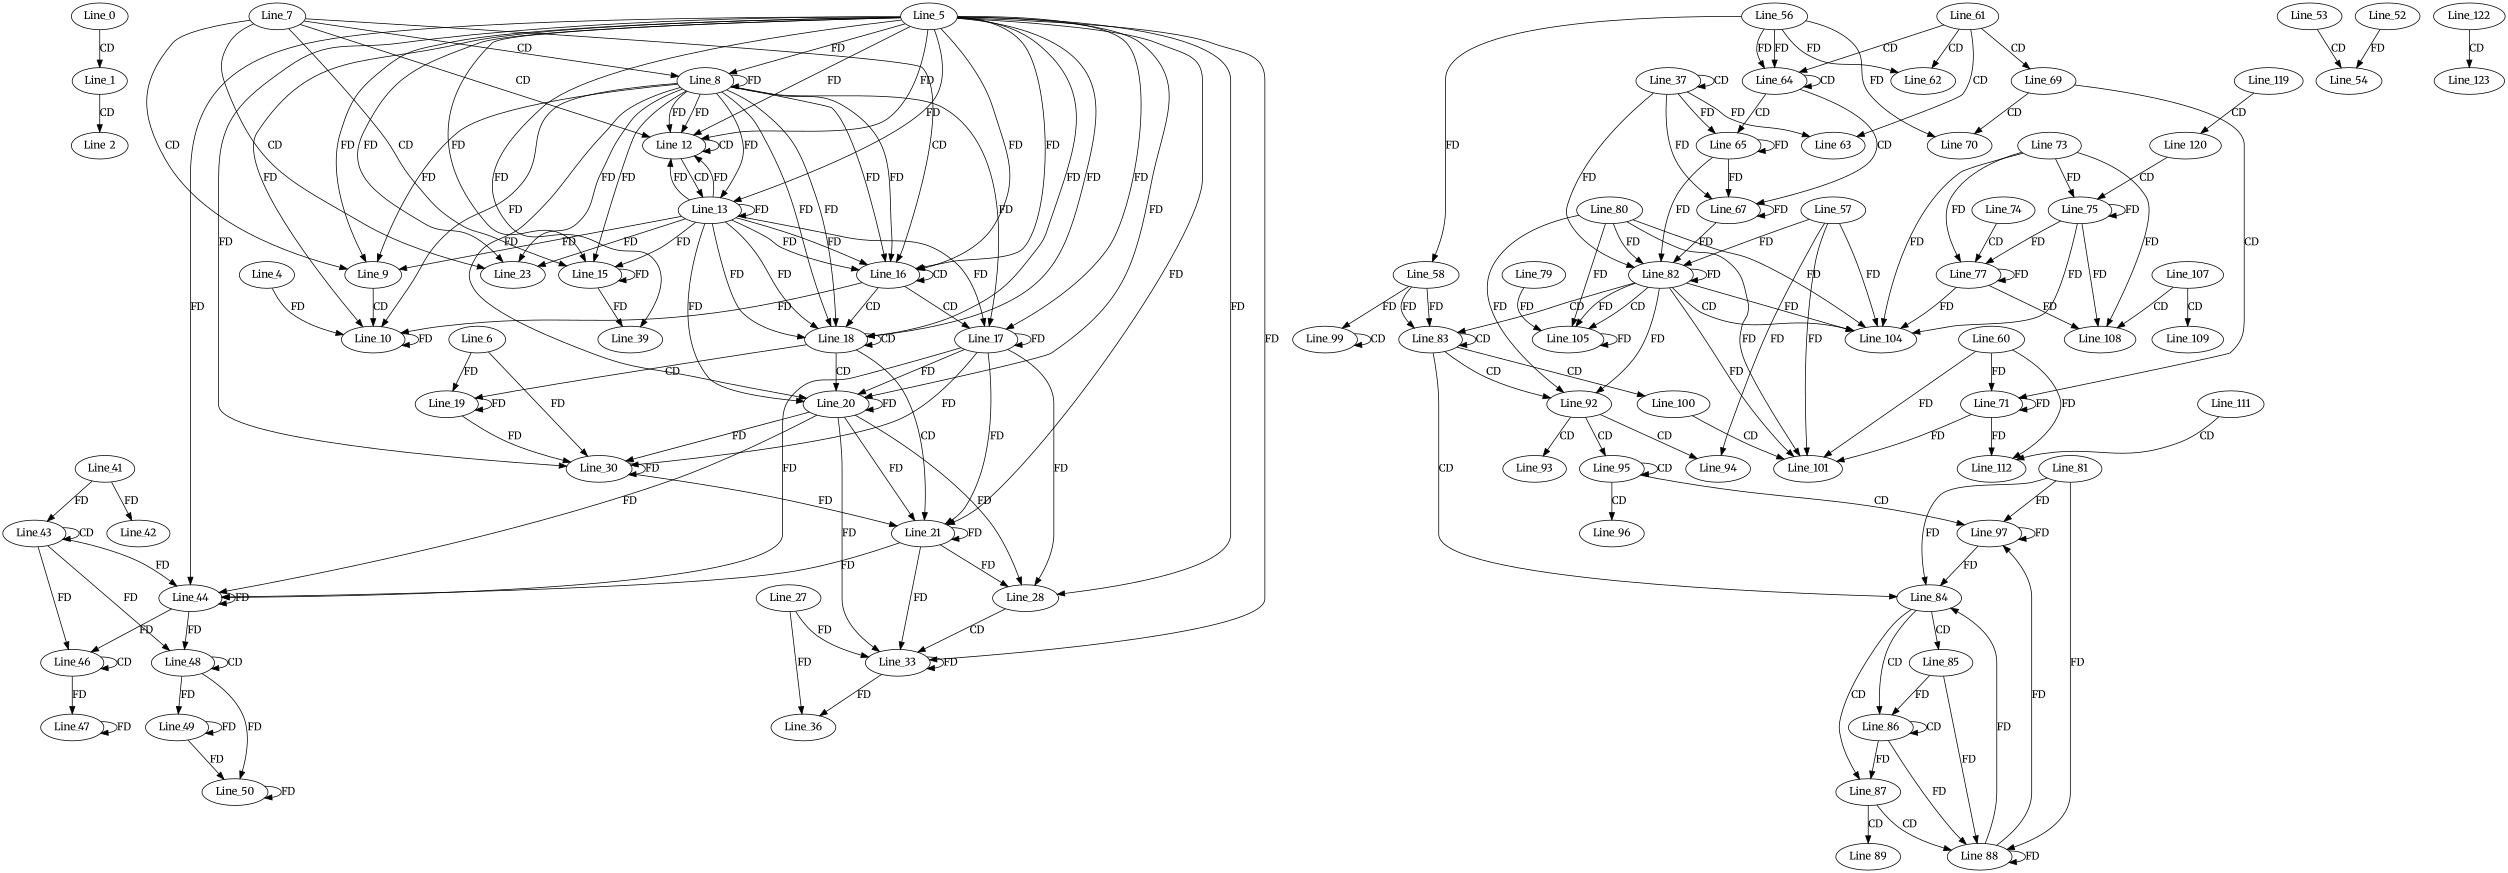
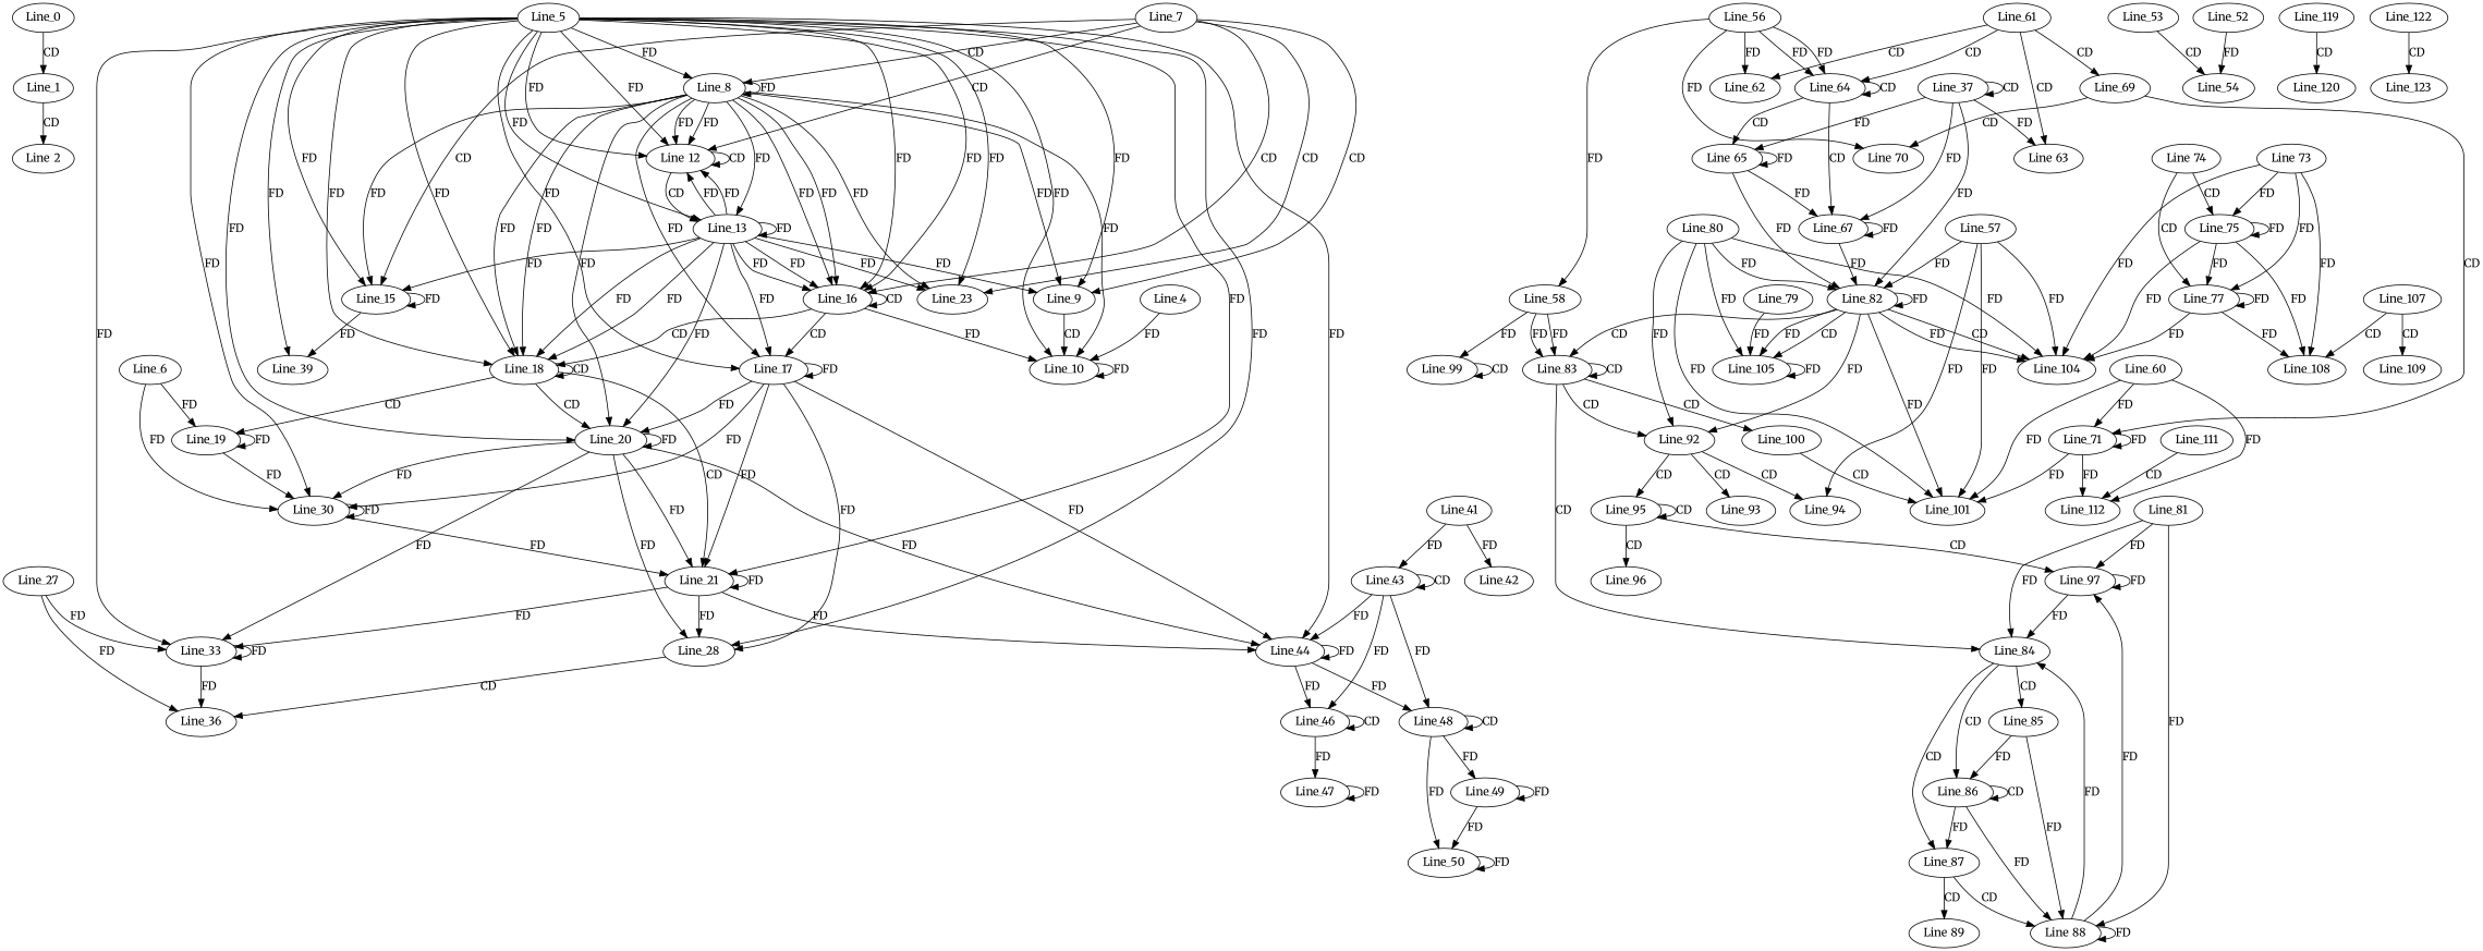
  digraph {
    fontname=Merriweather
    node [fontname=Merriweather]
    edge [fontname=Merriweather]
    Line_0
    Line_1
    Line_2
    Line_7
    Line_8
    Line_9
    Line_12
    Line_15
    Line_16
    Line_23
    Line_10
    Line_13
    Line_17
    Line_18
    Line_20
    Line_39
    Line_21
    Line_28
    Line_30
    Line_44
    Line_19
    Line_33
    Line_5
    Line_36
    Line_46
    Line_48
    Line_4
    Line_6
    Line_27
    Line_37
    Line_63
    Line_65
    Line_67
    Line_82
    Line_83
    Line_101
    Line_104
    Line_92
    Line_105
    Line_41
    Line_42
    Line_43
    Line_47
    Line_49
    Line_50
    Line_53
    Line_54
    Line_52
    Line_56
    Line_58
    Line_62
    Line_64
    Line_70
    n54 [label=Line_99]
    Line_84
    Line_100
    Line_61
    Line_69
    Line_71
    Line_112
    Line_60
    Line_74
    Line_75
    Line_77
    Line_108
    Line_73
    Line_94
    Line_93
    Line_95
    Line_80
    Line_57
    Line_85
    Line_86
    Line_87
    Line_88
    Line_89
    Line_81
    Line_97
    Line_96
    Line_79
    Line_107
    Line_109
    Line_111
    Line_119
    Line_120
    Line_122
    Line_123
    Line_0 -> Line_1 [label=CD]
    Line_1 -> Line_2 [label=CD]
    Line_7 -> Line_8 [label=CD]
    Line_7 -> Line_9 [label=CD]
    Line_7 -> Line_12 [label=CD]
    Line_7 -> Line_15 [label=CD]
    Line_7 -> Line_16 [label=CD]
    Line_7 -> Line_23 [label=CD]
    Line_8 -> Line_8 [label=FD]
    Line_8 -> Line_9 [label=FD]
    Line_8 -> Line_12 [label=FD]
    Line_8 -> Line_12 [label=FD]
    Line_8 -> Line_15 [label=FD]
    Line_8 -> Line_16 [label=FD]
    Line_8 -> Line_16 [label=FD]
    Line_8 -> Line_23 [label=FD]
    Line_8 -> Line_10 [label=FD]
    Line_8 -> Line_13 [label=FD]
    Line_8 -> Line_17 [label=FD]
    Line_8 -> Line_18 [label=FD]
    Line_8 -> Line_18 [label=FD]
    Line_8 -> Line_20 [label=FD]
    Line_9 -> Line_10 [label=CD]
    Line_12 -> Line_12 [label=CD]
    Line_12 -> Line_13 [label=CD]
    Line_15 -> Line_15 [label=FD]
    Line_15 -> Line_39 [label=FD]
    Line_16 -> Line_16 [label=CD]
    Line_16 -> Line_10 [label=FD]
    Line_16 -> Line_17 [label=CD]
    Line_16 -> Line_18 [label=CD]
    Line_10 -> Line_10 [label=FD]
    Line_13 -> Line_9 [label=FD]
    Line_13 -> Line_12 [label=FD]
    Line_13 -> Line_12 [label=FD]
    Line_13 -> Line_15 [label=FD]
    Line_13 -> Line_16 [label=FD]
    Line_13 -> Line_16 [label=FD]
    Line_13 -> Line_23 [label=FD]
    Line_13 -> Line_13 [label=FD]
    Line_13 -> Line_17 [label=FD]
    Line_13 -> Line_18 [label=FD]
    Line_13 -> Line_18 [label=FD]
    Line_13 -> Line_20 [label=FD]
    Line_17 -> Line_17 [label=FD]
    Line_17 -> Line_20 [label=FD]
    Line_17 -> Line_21 [label=FD]
    Line_17 -> Line_28 [label=FD]
    Line_17 -> Line_30 [label=FD]
    Line_17 -> Line_44 [label=FD]
    Line_18 -> Line_18 [label=CD]
    Line_18 -> Line_20 [label=CD]
    Line_18 -> Line_21 [label=CD]
    Line_18 -> Line_19 [label=CD]
    Line_20 -> Line_20 [label=FD]
    Line_20 -> Line_21 [label=FD]
    Line_20 -> Line_28 [label=FD]
    Line_20 -> Line_30 [label=FD]
    Line_20 -> Line_44 [label=FD]
    Line_20 -> Line_33 [label=FD]
    Line_21 -> Line_21 [label=FD]
    Line_21 -> Line_28 [label=FD]
    Line_21 -> Line_44 [label=FD]
    Line_21 -> Line_33 [label=FD]
-   Line_28 -> Line_33 [label=CD]
+   Line_28 -> Line_36 [label=CD]
    Line_30 -> Line_21 [label=FD]
    Line_30 -> Line_30 [label=FD]
    Line_44 -> Line_44 [label=FD]
    Line_44 -> Line_46 [label=FD]
    Line_44 -> Line_48 [label=FD]
    Line_19 -> Line_30 [label=FD]
    Line_19 -> Line_19 [label=FD]
    Line_33 -> Line_33 [label=FD]
    Line_33 -> Line_36 [label=FD]
    Line_5 -> Line_8 [label=FD]
    Line_5 -> Line_9 [label=FD]
    Line_5 -> Line_12 [label=FD]
    Line_5 -> Line_12 [label=FD]
    Line_5 -> Line_15 [label=FD]
    Line_5 -> Line_16 [label=FD]
    Line_5 -> Line_16 [label=FD]
    Line_5 -> Line_23 [label=FD]
    Line_5 -> Line_10 [label=FD]
    Line_5 -> Line_13 [label=FD]
    Line_5 -> Line_17 [label=FD]
    Line_5 -> Line_18 [label=FD]
    Line_5 -> Line_18 [label=FD]
    Line_5 -> Line_20 [label=FD]
    Line_5 -> Line_39 [label=FD]
    Line_5 -> Line_21 [label=FD]
    Line_5 -> Line_28 [label=FD]
    Line_5 -> Line_30 [label=FD]
    Line_5 -> Line_44 [label=FD]
    Line_5 -> Line_33 [label=FD]
    Line_46 -> Line_46 [label=CD]
    Line_46 -> Line_47 [label=FD]
    Line_48 -> Line_48 [label=CD]
    Line_48 -> Line_49 [label=FD]
    Line_48 -> Line_50 [label=FD]
    Line_4 -> Line_10 [label=FD]
    Line_6 -> Line_30 [label=FD]
    Line_6 -> Line_19 [label=FD]
    Line_27 -> Line_33 [label=FD]
    Line_27 -> Line_36 [label=FD]
    Line_37 -> Line_37 [label=CD]
    Line_37 -> Line_63 [label=FD]
    Line_37 -> Line_65 [label=FD]
    Line_37 -> Line_67 [label=FD]
    Line_37 -> Line_82 [label=FD]
    Line_65 -> Line_65 [label=FD]
    Line_65 -> Line_67 [label=FD]
    Line_65 -> Line_82 [label=FD]
    Line_67 -> Line_67 [label=FD]
    Line_67 -> Line_82 [label=FD]
    Line_82 -> Line_82 [label=FD]
    Line_82 -> Line_83 [label=CD]
    Line_82 -> Line_101 [label=FD]
    Line_82 -> Line_104 [label=CD]
    Line_82 -> Line_104 [label=FD]
    Line_82 -> Line_92 [label=FD]
    Line_82 -> Line_105 [label=CD]
    Line_82 -> Line_105 [label=FD]
    Line_83 -> Line_83 [label=CD]
    Line_83 -> Line_92 [label=CD]
    Line_83 -> Line_84 [label=CD]
    Line_83 -> Line_100 [label=CD]
    Line_92 -> Line_94 [label=CD]
    Line_92 -> Line_93 [label=CD]
    Line_92 -> Line_95 [label=CD]
    Line_105 -> Line_105 [label=FD]
    Line_41 -> Line_42 [label=FD]
    Line_41 -> Line_43 [label=FD]
    Line_43 -> Line_44 [label=FD]
    Line_43 -> Line_46 [label=FD]
    Line_43 -> Line_48 [label=FD]
    Line_43 -> Line_43 [label=CD]
    Line_47 -> Line_47 [label=FD]
    Line_49 -> Line_49 [label=FD]
    Line_49 -> Line_50 [label=FD]
    Line_50 -> Line_50 [label=FD]
    Line_53 -> Line_54 [label=CD]
    Line_52 -> Line_54 [label=FD]
    Line_56 -> Line_58 [label=FD]
    Line_56 -> Line_62 [label=FD]
    Line_56 -> Line_64 [label=FD]
    Line_56 -> Line_64 [label=FD]
    Line_56 -> Line_70 [label=FD]
    Line_58 -> Line_83 [label=FD]
    Line_58 -> Line_83 [label=FD]
    Line_58 -> n54 [label=FD]
    Line_64 -> Line_65 [label=CD]
    Line_64 -> Line_67 [label=CD]
    Line_64 -> Line_64 [label=CD]
    n54 -> n54 [label=CD]
    Line_84 -> Line_85 [label=CD]
    Line_84 -> Line_86 [label=CD]
    Line_84 -> Line_87 [label=CD]
    Line_100 -> Line_101 [label=CD]
    Line_61 -> Line_63 [label=CD]
    Line_61 -> Line_62 [label=CD]
    Line_61 -> Line_64 [label=CD]
    Line_61 -> Line_69 [label=CD]
    Line_69 -> Line_70 [label=CD]
    Line_69 -> Line_71 [label=CD]
    Line_71 -> Line_101 [label=FD]
    Line_71 -> Line_71 [label=FD]
    Line_71 -> Line_112 [label=FD]
    Line_60 -> Line_101 [label=FD]
    Line_60 -> Line_71 [label=FD]
    Line_60 -> Line_112 [label=FD]
-   Line_120 -> Line_75 [label=CD]
+   Line_74 -> Line_75 [label=CD]
    Line_74 -> Line_77 [label=CD]
    Line_75 -> Line_104 [label=FD]
    Line_75 -> Line_75 [label=FD]
    Line_75 -> Line_77 [label=FD]
    Line_75 -> Line_108 [label=FD]
    Line_77 -> Line_104 [label=FD]
    Line_77 -> Line_77 [label=FD]
    Line_77 -> Line_108 [label=FD]
    Line_73 -> Line_104 [label=FD]
    Line_73 -> Line_75 [label=FD]
    Line_73 -> Line_77 [label=FD]
    Line_73 -> Line_108 [label=FD]
    Line_95 -> Line_95 [label=CD]
    Line_95 -> Line_97 [label=CD]
    Line_95 -> Line_96 [label=CD]
    Line_80 -> Line_82 [label=FD]
    Line_80 -> Line_101 [label=FD]
    Line_80 -> Line_104 [label=FD]
    Line_80 -> Line_92 [label=FD]
    Line_80 -> Line_105 [label=FD]
    Line_57 -> Line_82 [label=FD]
    Line_57 -> Line_101 [label=FD]
    Line_57 -> Line_104 [label=FD]
    Line_57 -> Line_94 [label=FD]
    Line_85 -> Line_86 [label=FD]
    Line_85 -> Line_88 [label=FD]
    Line_86 -> Line_86 [label=CD]
    Line_86 -> Line_87 [label=FD]
    Line_86 -> Line_88 [label=FD]
    Line_87 -> Line_88 [label=CD]
    Line_87 -> Line_89 [label=CD]
    Line_88 -> Line_84 [label=FD]
    Line_88 -> Line_88 [label=FD]
    Line_88 -> Line_97 [label=FD]
    Line_81 -> Line_84 [label=FD]
    Line_81 -> Line_88 [label=FD]
    Line_81 -> Line_97 [label=FD]
    Line_97 -> Line_84 [label=FD]
    Line_97 -> Line_97 [label=FD]
    Line_79 -> Line_105 [label=FD]
    Line_107 -> Line_108 [label=CD]
    Line_107 -> Line_109 [label=CD]
    Line_111 -> Line_112 [label=CD]
    Line_119 -> Line_120 [label=CD]
    Line_122 -> Line_123 [label=CD]
  }
